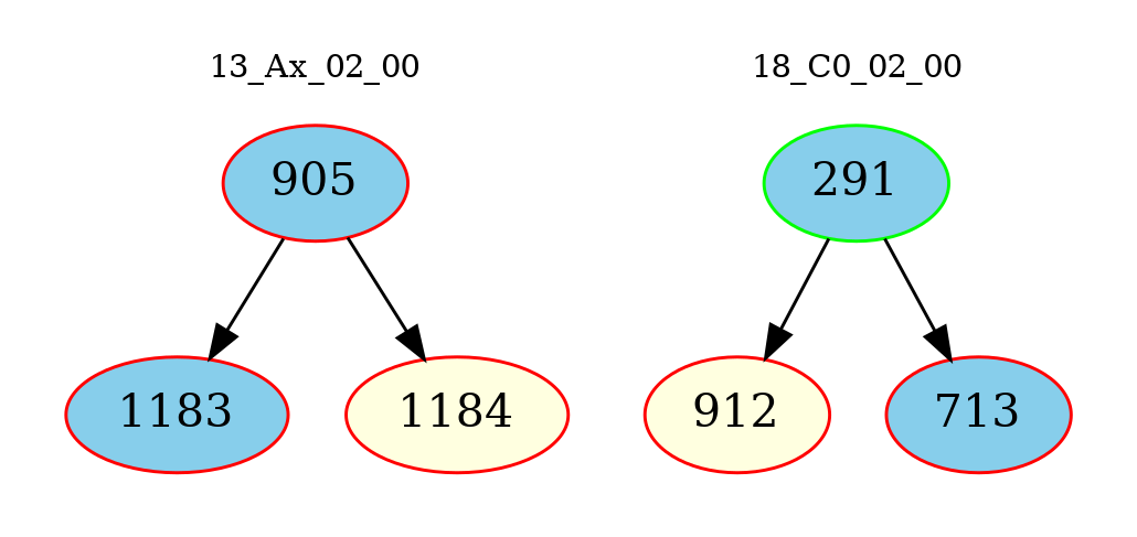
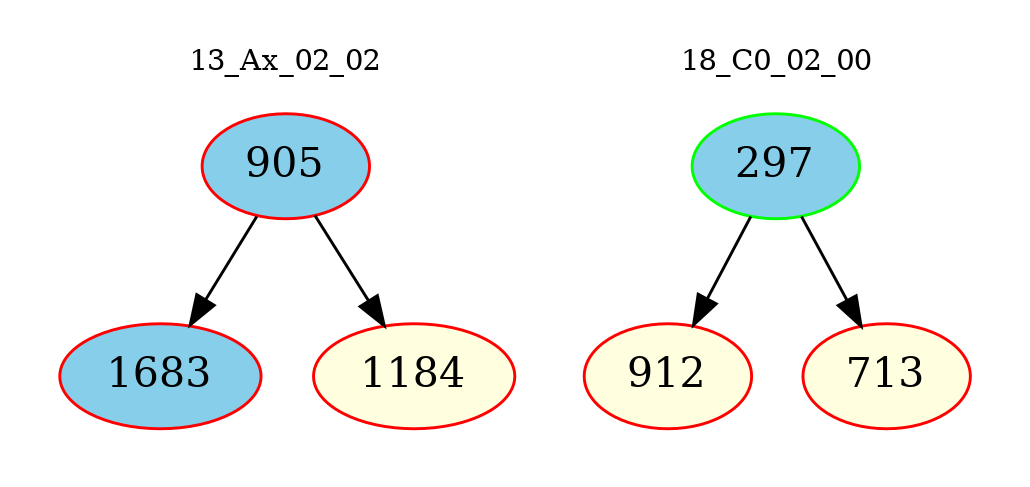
  digraph {
    node [color=red fillcolor=skyblue style=filled]
    edge [color=black]
    n1 [label=905]
-   n2 [label=1183]
+   n2 [label=1683]
    n3 [fillcolor=lightyellow label=1184]
-   n4 [color=green label=291]
+   n4 [color=green label=297]
    n5 [fillcolor=lightyellow label=912]
-   n6 [label=713]
+   n6 [fillcolor=lightyellow label=713]
    subgraph cluster_1 {
      color=white
      fontsize=10
-     label="13_Ax_02_00"
+     label="13_Ax_02_02"
      n1
      n2
      n3
    }
    subgraph cluster_2 {
      color=white
      fontsize=10
      label="18_C0_02_00"
      n4
      n5
      n6
    }
    n1 -> n2
    n1 -> n3
    n4 -> n5
    n4 -> n6
  }
